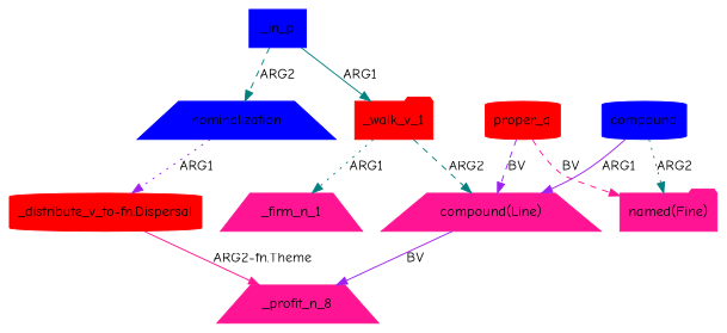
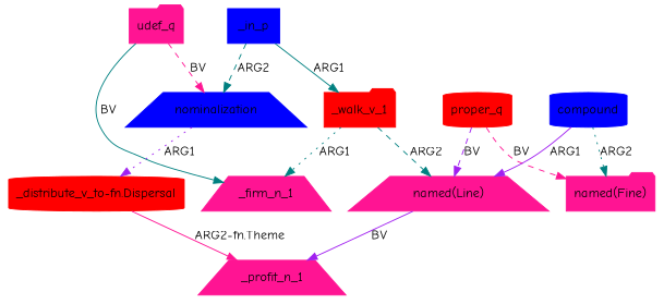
  digraph {
    fontname="Comic Neue"
    node [color=deeppink fontname="Comic Neue" shape=trapezium style=filled]
    edge [color=teal fontname="Comic Neue" style=solid]
+   udef_q [shape=folder]
    _firm_n_1
    nominalization [color=blue]
    "_distribute_v_to-fn.Dispersal" [color=red shape=cylinder]
    proper_q [color=red shape=cylinder]
    "named(Fine)" [shape=folder]
-   "named(Line)" [label="compound(Line)"]
-   _profit_n_1 [label=_profit_n_8]
+   "named(Line)"
+   _profit_n_1
    compound [color=blue shape=cylinder]
    _walk_v_1 [color=red shape=folder]
    _in_p [color=blue shape=box]
+   udef_q -> _firm_n_1 [label=BV]
+   udef_q -> nominalization [color=deeppink label=BV style=dashed]
    nominalization -> "_distribute_v_to-fn.Dispersal" [color=purple label=ARG1 style=dotted]
    "_distribute_v_to-fn.Dispersal" -> _profit_n_1 [color=deeppink label="ARG2-fn.Theme"]
    proper_q -> "named(Fine)" [color=deeppink label=BV style=dashed]
    proper_q -> "named(Line)" [color=purple label=BV style=dashed]
    "named(Line)" -> _profit_n_1 [color=purple label=BV]
    compound -> "named(Fine)" [label=ARG2 style=dotted]
    compound -> "named(Line)" [color=purple label=ARG1]
    _walk_v_1 -> _firm_n_1 [label=ARG1 style=dotted]
    _walk_v_1 -> "named(Line)" [label=ARG2 style=dashed]
    _in_p -> nominalization [label=ARG2 style=dashed]
    _in_p -> _walk_v_1 [label=ARG1]
  }
